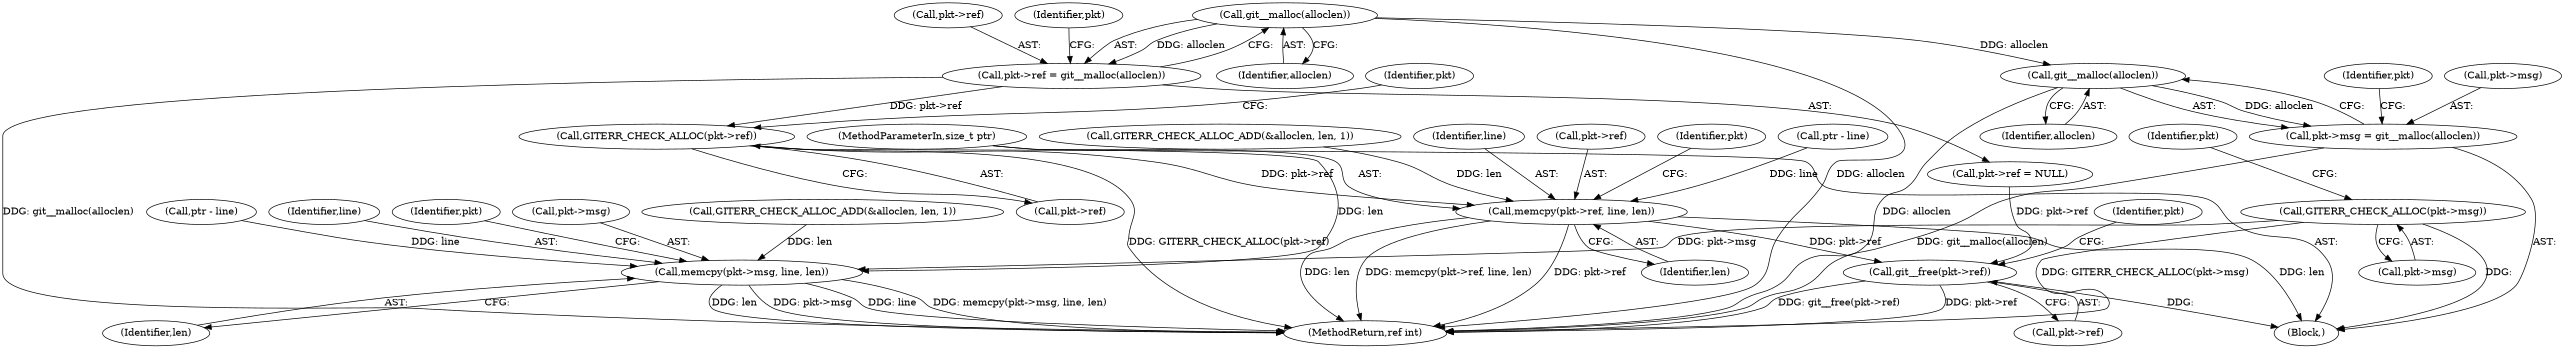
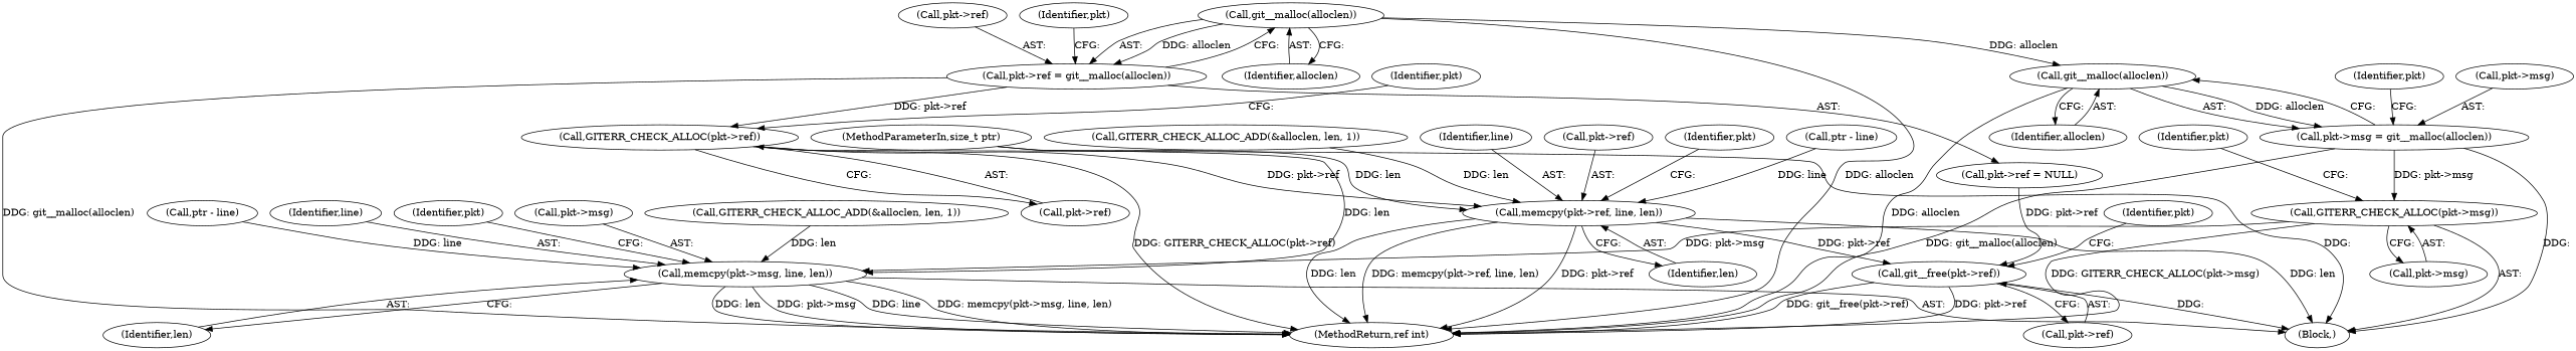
  digraph {
    n1 [label="(Call,git__malloc(alloclen))"]
    n2 [label="(Call,pkt->ref = git__malloc(alloclen))"]
    n3 [label="(Call,git__malloc(alloclen))"]
    n4 [label="(Identifier,alloclen)"]
    n5 [label="(MethodReturn,ref int)"]
    n6 [label="(Call,GITERR_CHECK_ALLOC(pkt->ref))"]
    n7 [label="(Call,pkt->ref = NULL)"]
    n8 [label="(Call,pkt->msg = git__malloc(alloclen))"]
    n9 [label="(Identifier,alloclen)"]
    n10 [label="(Block,)"]
    n11 [label="(Call,memcpy(pkt->ref, line, len))"]
    n12 [label="(Call,pkt->ref)"]
    n13 [label="(Call,git__free(pkt->ref))"]
    n14 [label="(Identifier,len)"]
    n15 [label="(Call,pkt->ref)"]
    n16 [label="(Call,GITERR_CHECK_ALLOC(pkt->msg))"]
    n17 [label="(Call,memcpy(pkt->msg, line, len))"]
    n18 [label="(Call,pkt->msg)"]
    n19 [label="(Identifier,len)"]
    n20 [label="(Identifier,line)"]
    n21 [label="(Identifier,pkt)"]
    n22 [label="(MethodParameterIn,size_t ptr)"]
    n23 [label="(Call,pkt->msg)"]
    n24 [label="(Call,pkt->ref)"]
    n25 [label="(Call,GITERR_CHECK_ALLOC_ADD(&alloclen, len, 1))"]
    n26 [label="(Identifier,pkt)"]
    n27 [label="(Call,GITERR_CHECK_ALLOC_ADD(&alloclen, len, 1))"]
    n28 [label="(Call,ptr - line)"]
    n29 [label="(Identifier,pkt)"]
    n30 [label="(Call,ptr - line)"]
    n31 [label="(Identifier,pkt)"]
    n32 [label="(Call,pkt->ref)"]
    n33 [label="(Identifier,line)"]
    n34 [label="(Call,pkt->msg)"]
    n35 [label="(Identifier,pkt)"]
    n36 [label="(Identifier,pkt)"]
    n37 [label="(Identifier,pkt)"]
    n1 -> n2 [label="AST: "]
    n1 -> n2 [label="DDG: alloclen"]
    n1 -> n3 [label="DDG: alloclen"]
    n1 -> n4 [label="CFG: "]
    n1 -> n5 [label="DDG: alloclen"]
    n2 -> n1 [label="CFG: "]
    n2 -> n5 [label="DDG: git__malloc(alloclen)"]
    n2 -> n6 [label="DDG: pkt->ref"]
    n2 -> n7 [label="AST: "]
    n3 -> n5 [label="DDG: alloclen"]
    n3 -> n8 [label="AST: "]
    n3 -> n8 [label="DDG: alloclen"]
    n3 -> n9 [label="CFG: "]
    n4 -> n1 [label="AST: "]
    n6 -> n5 [label="DDG: GITERR_CHECK_ALLOC(pkt->ref)"]
-   n6 -> n10 [label="AST: "]
+   n6 -> n10 [label="DDG: "]
    n6 -> n11 [label="DDG: pkt->ref"]
    n6 -> n12 [label="CFG: "]
    n7 -> n13 [label="DDG: pkt->ref"]
    n8 -> n3 [label="CFG: "]
    n8 -> n5 [label="DDG: git__malloc(alloclen)"]
-   n8 -> n10 [label="AST: "]
+   n8 -> n10 [label="DDG: "]
+   n8 -> n16 [label="DDG: pkt->msg"]
    n9 -> n3 [label="AST: "]
    n11 -> n5 [label="DDG: len"]
    n11 -> n5 [label="DDG: pkt->ref"]
    n11 -> n5 [label="DDG: memcpy(pkt->ref, line, len)"]
    n11 -> n10 [label="DDG: len"]
    n11 -> n13 [label="DDG: pkt->ref"]
    n11 -> n14 [label="CFG: "]
    n12 -> n6 [label="AST: "]
    n13 -> n5 [label="DDG: git__free(pkt->ref)"]
    n13 -> n5 [label="DDG: pkt->ref"]
    n13 -> n10 [label="DDG: "]
    n13 -> n15 [label="CFG: "]
    n14 -> n11 [label="AST: "]
    n15 -> n13 [label="AST: "]
    n16 -> n5 [label="DDG: GITERR_CHECK_ALLOC(pkt->msg)"]
-   n16 -> n10 [label="DDG: "]
+   n16 -> n10 [label="AST: "]
    n16 -> n17 [label="DDG: pkt->msg"]
    n16 -> n18 [label="CFG: "]
    n17 -> n5 [label="DDG: len"]
    n17 -> n5 [label="DDG: pkt->msg"]
    n17 -> n5 [label="DDG: line"]
    n17 -> n5 [label="DDG: memcpy(pkt->msg, line, len)"]
+   n17 -> n10 [label="AST: "]
    n17 -> n19 [label="CFG: "]
    n18 -> n16 [label="AST: "]
    n19 -> n17 [label="AST: "]
    n20 -> n11 [label="AST: "]
    n21 -> n17 [label="CFG: "]
-   n22 -> n11 [label="AST: "]
+   n22 -> n11 [label="DDG: len"]
    n22 -> n17 [label="DDG: len"]
    n23 -> n17 [label="AST: "]
    n24 -> n11 [label="AST: "]
    n25 -> n11 [label="DDG: len"]
    n26 -> n11 [label="CFG: "]
    n27 -> n17 [label="DDG: len"]
    n28 -> n17 [label="DDG: line"]
    n29 -> n8 [label="CFG: "]
    n30 -> n11 [label="DDG: line"]
    n31 -> n6 [label="CFG: "]
    n32 -> n2 [label="AST: "]
    n33 -> n17 [label="AST: "]
    n34 -> n8 [label="AST: "]
    n35 -> n2 [label="CFG: "]
    n36 -> n16 [label="CFG: "]
    n37 -> n13 [label="CFG: "]
  }
